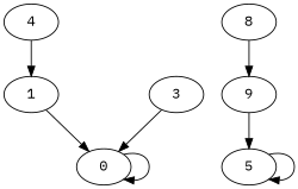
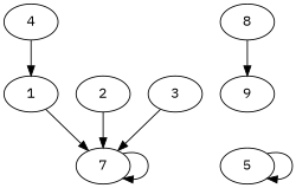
  digraph {
    fontname="IBM Plex Mono"
    node [fontname="IBM Plex Mono"]
    edge [fontname="IBM Plex Mono"]
-   0
+   0 [label=7]
    1
+   2
    3
    4
    5
    8
    9
    0 -> 0
    1 -> 0
+   2 -> 0
    3 -> 0
    4 -> 1
    5 -> 5
    8 -> 9
-   9 -> 5
  }
